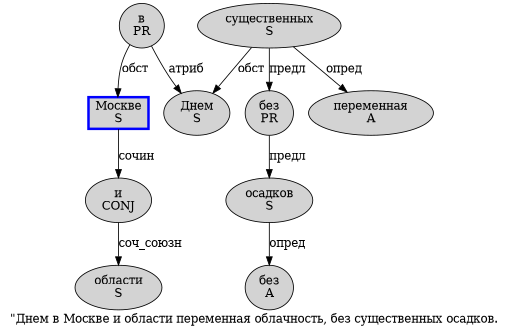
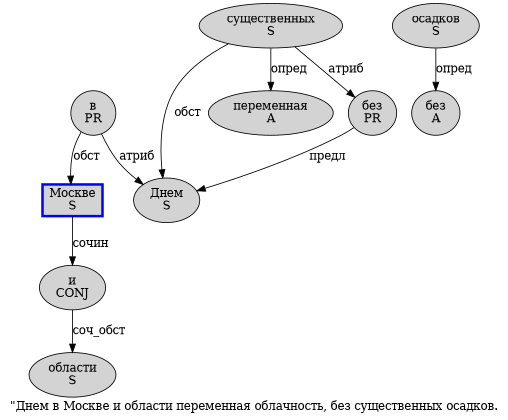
  digraph {
    label="\"Днем в Москве и области переменная облачность, без существенных осадков."
    node [fillcolor=lightgray penwidth=1 shape=ellipse style=filled]
    n1 [label="Днем\nS"]
    n2 [label="в\nPR"]
    n3 [color=blue label="Москве\nS" penwidth=3 shape=box]
    n4 [label="и\nCONJ"]
    n5 [label="области\nS"]
    n6 [label="переменная\nA"]
    n7 [label="существенных\nS"]
    n8 [label="без\nPR"]
    n9 [label="осадков\nS"]
    n10 [label="без\nA"]
    n2 -> n1 [label="атриб"]
    n2 -> n3 [label="обст"]
    n3 -> n4 [label="сочин"]
-   n4 -> n5 [label="соч_союзн"]
+   n4 -> n5 [label="соч_обст"]
    n7 -> n1 [label="обст"]
    n7 -> n6 [label="опред"]
-   n7 -> n8 [label="предл"]
-   n8 -> n9 [label="предл"]
+   n7 -> n8 [label="атриб"]
+   n8 -> n1 [label="предл"]
    n9 -> n10 [label="опред"]
  }
